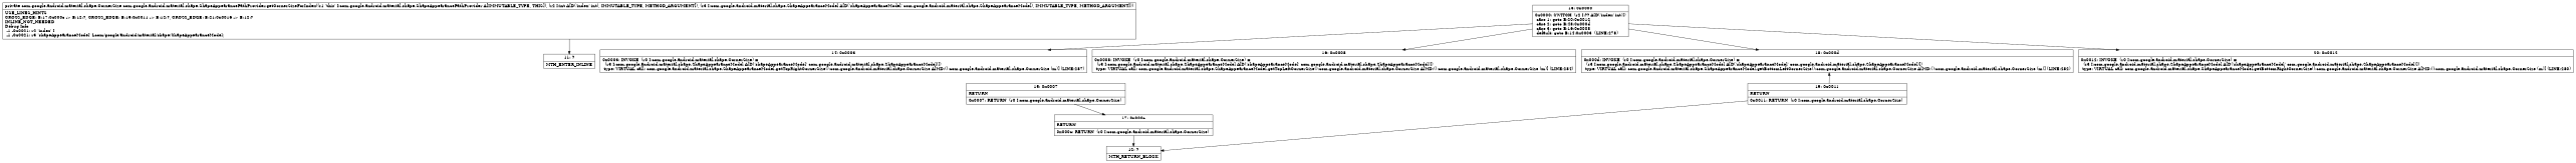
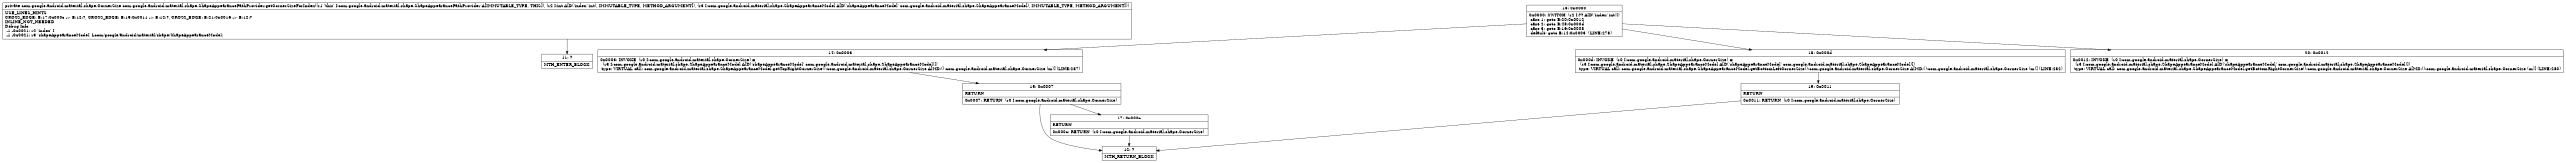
  digraph {
    node [shape=record]
-   n1 [label="{11\:\ ?|MTH_ENTER_INLINE\l}"]
+   n1 [label="{11\:\ ?|MTH_ENTER_BLOCK\l}"]
    n2 [label="{13\:\ 0x0000|0x0000: SWITCH  (r2 I:?? A[D('index' int)])\l case 1: goto B:20:0x0012\l case 2: goto B:48:0x000d\l case 3: goto B:16:0x0008\l default: goto B:14:0x0003  (LINE:278)\l}"]
    n3 [label="{14\:\ 0x0003|0x0003: INVOKE  (r0 I:com.google.android.material.shape.CornerSize) = \l  (r3 I:com.google.android.material.shape.ShapeAppearanceModel A[D('shapeAppearanceModel' com.google.android.material.shape.ShapeAppearanceModel)])\l type: VIRTUAL call: com.google.android.material.shape.ShapeAppearanceModel.getTopRightCornerSize():com.google.android.material.shape.CornerSize A[MD:():com.google.android.material.shape.CornerSize (m)] (LINE:287)\l}"]
-   n4 [label="{16\:\ 0x0008|0x0008: INVOKE  (r0 I:com.google.android.material.shape.CornerSize) = \l  (r3 I:com.google.android.material.shape.ShapeAppearanceModel A[D('shapeAppearanceModel' com.google.android.material.shape.ShapeAppearanceModel)])\l type: VIRTUAL call: com.google.android.material.shape.ShapeAppearanceModel.getTopLeftCornerSize():com.google.android.material.shape.CornerSize A[MD:():com.google.android.material.shape.CornerSize (m)] (LINE:284)\l}"]
    n5 [label="{18\:\ 0x000d|0x000d: INVOKE  (r0 I:com.google.android.material.shape.CornerSize) = \l  (r3 I:com.google.android.material.shape.ShapeAppearanceModel A[D('shapeAppearanceModel' com.google.android.material.shape.ShapeAppearanceModel)])\l type: VIRTUAL call: com.google.android.material.shape.ShapeAppearanceModel.getBottomLeftCornerSize():com.google.android.material.shape.CornerSize A[MD:():com.google.android.material.shape.CornerSize (m)] (LINE:282)\l}"]
    n6 [label="{20\:\ 0x0012|0x0012: INVOKE  (r0 I:com.google.android.material.shape.CornerSize) = \l  (r3 I:com.google.android.material.shape.ShapeAppearanceModel A[D('shapeAppearanceModel' com.google.android.material.shape.ShapeAppearanceModel)])\l type: VIRTUAL call: com.google.android.material.shape.ShapeAppearanceModel.getBottomRightCornerSize():com.google.android.material.shape.CornerSize A[MD:():com.google.android.material.shape.CornerSize (m)] (LINE:280)\l}"]
    n7 [label="{15\:\ 0x0007|RETURN\l|0x0007: RETURN  (r0 I:com.google.android.material.shape.CornerSize) \l}"]
    n8 [label="{19\:\ 0x0011|RETURN\l|0x0011: RETURN  (r0 I:com.google.android.material.shape.CornerSize) \l}"]
    n9 [label="{12\:\ ?|MTH_RETURN_BLOCK\l}"]
    n10 [label="{17\:\ 0x000c|RETURN\l|0x000c: RETURN  (r0 I:com.google.android.material.shape.CornerSize) \l}"]
    n11 [label="{private com.google.android.material.shape.CornerSize com.google.android.material.shape.ShapeAppearancePathProvider.getCornerSizeForIndex((r1 'this' I:com.google.android.material.shape.ShapeAppearancePathProvider A[IMMUTABLE_TYPE, THIS]), (r2 I:int A[D('index' int), IMMUTABLE_TYPE, METHOD_ARGUMENT]), (r3 I:com.google.android.material.shape.ShapeAppearanceModel A[D('shapeAppearanceModel' com.google.android.material.shape.ShapeAppearanceModel), IMMUTABLE_TYPE, METHOD_ARGUMENT]))  | USE_LINES_HINTS\lCROSS_EDGE: B:17:0x000c \-\> B:12:?, CROSS_EDGE: B:19:0x0011 \-\> B:12:?, CROSS_EDGE: B:21:0x0016 \-\> B:12:?\lINLINE_NOT_NEEDED\lDebug Info:\l  \-1 \-0x0021: r2 'index' I\l  \-1 \-0x0021: r3 'shapeAppearanceModel' Lcom\/google\/android\/material\/shape\/ShapeAppearanceModel;\l}"]
    n2 -> n3
-   n2 -> n4
    n2 -> n5
    n2 -> n6
-   n8 -> n5
+   n3 -> n7
+   n5 -> n8
+   n7 -> n9
    n7 -> n10
    n8 -> n9
    n10 -> n9
    n11 -> n1
  }
